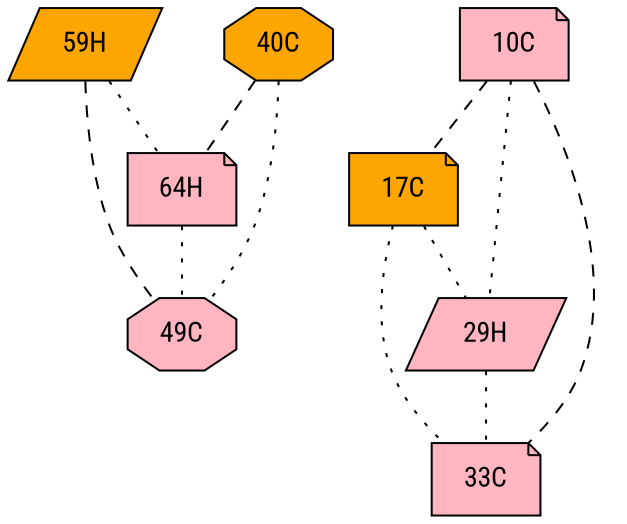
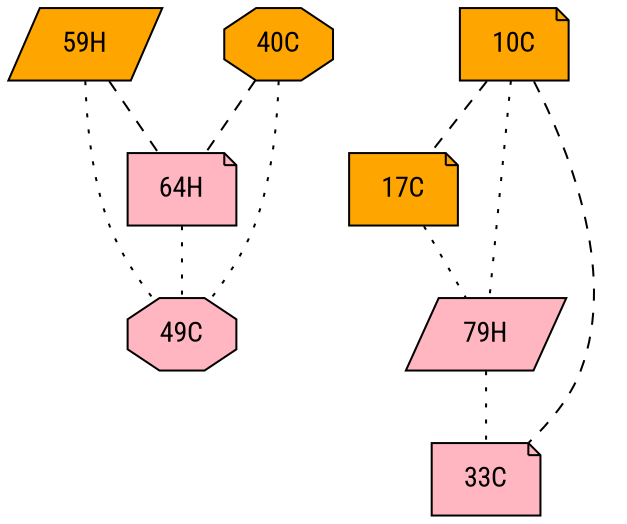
  graph {
    fontname="Roboto Condensed"
    node [fillcolor=lightpink fontname="Roboto Condensed" shape=note style="radial,filled"]
    edge [fontname="Roboto Condensed" penwidth=1 style=dotted]
    "59H" [fillcolor=orange shape=parallelogram]
    "64H"
    n3 [label="49C" shape=octagon]
    "40C" [fillcolor=orange shape=octagon]
    "17C" [fillcolor=orange]
-   "10C"
+   "10C" [fillcolor=orange]
    "33C"
-   "29H" [shape=parallelogram]
-   "59H" -- "64H"
-   "59H" -- n3 [style=dashed]
+   "29H" [shape=parallelogram label="79H"]
+   "59H" -- "64H" [style=dashed]
+   "59H" -- n3
    "64H" -- n3
    "40C" -- "64H" [style=dashed]
    "40C" -- n3
-   "17C" -- "33C"
    "17C" -- "29H"
    "10C" -- "17C" [style=dashed]
    "10C" -- "33C" [style=dashed]
    "10C" -- "29H"
    "29H" -- "33C"
  }
